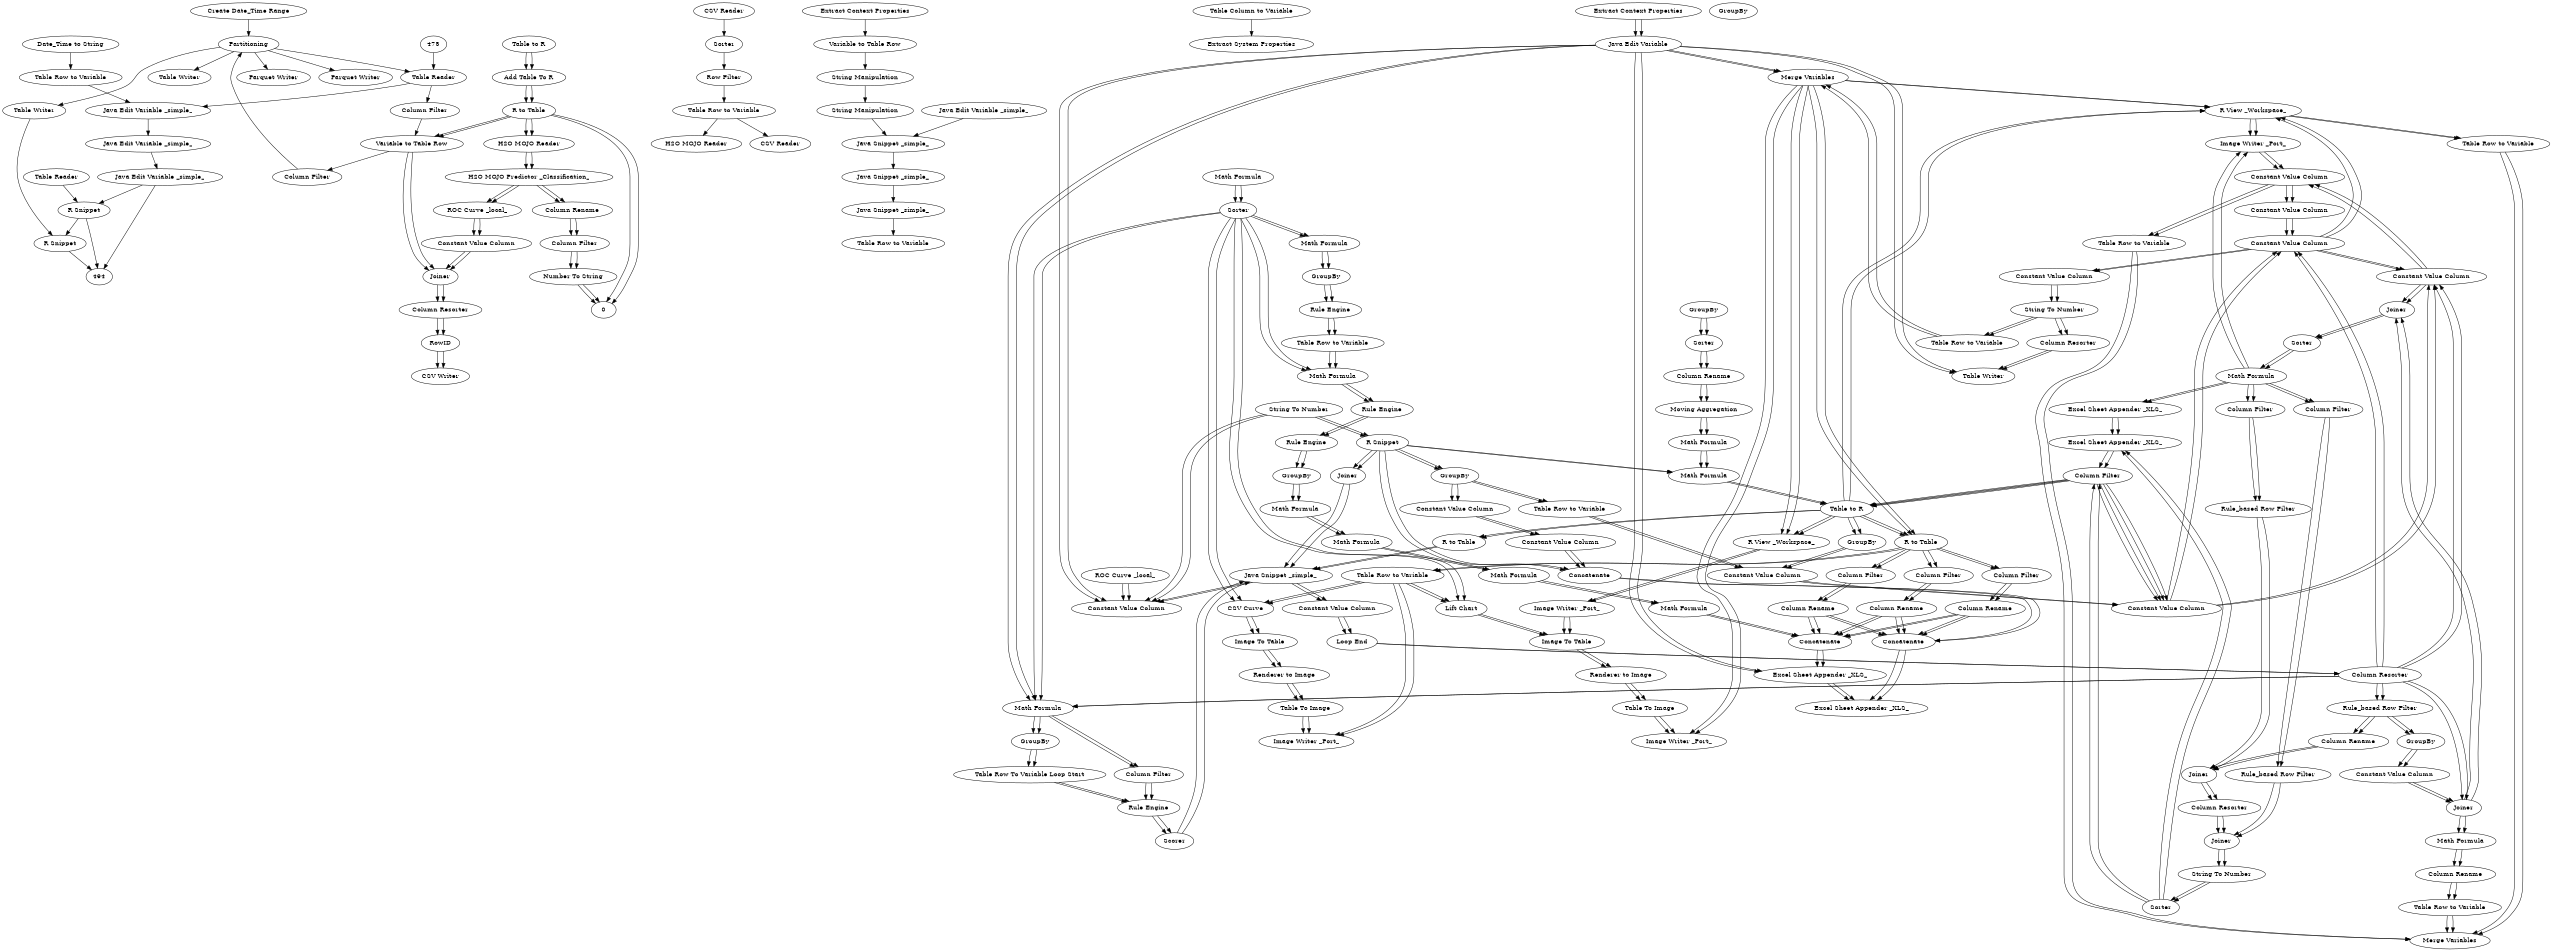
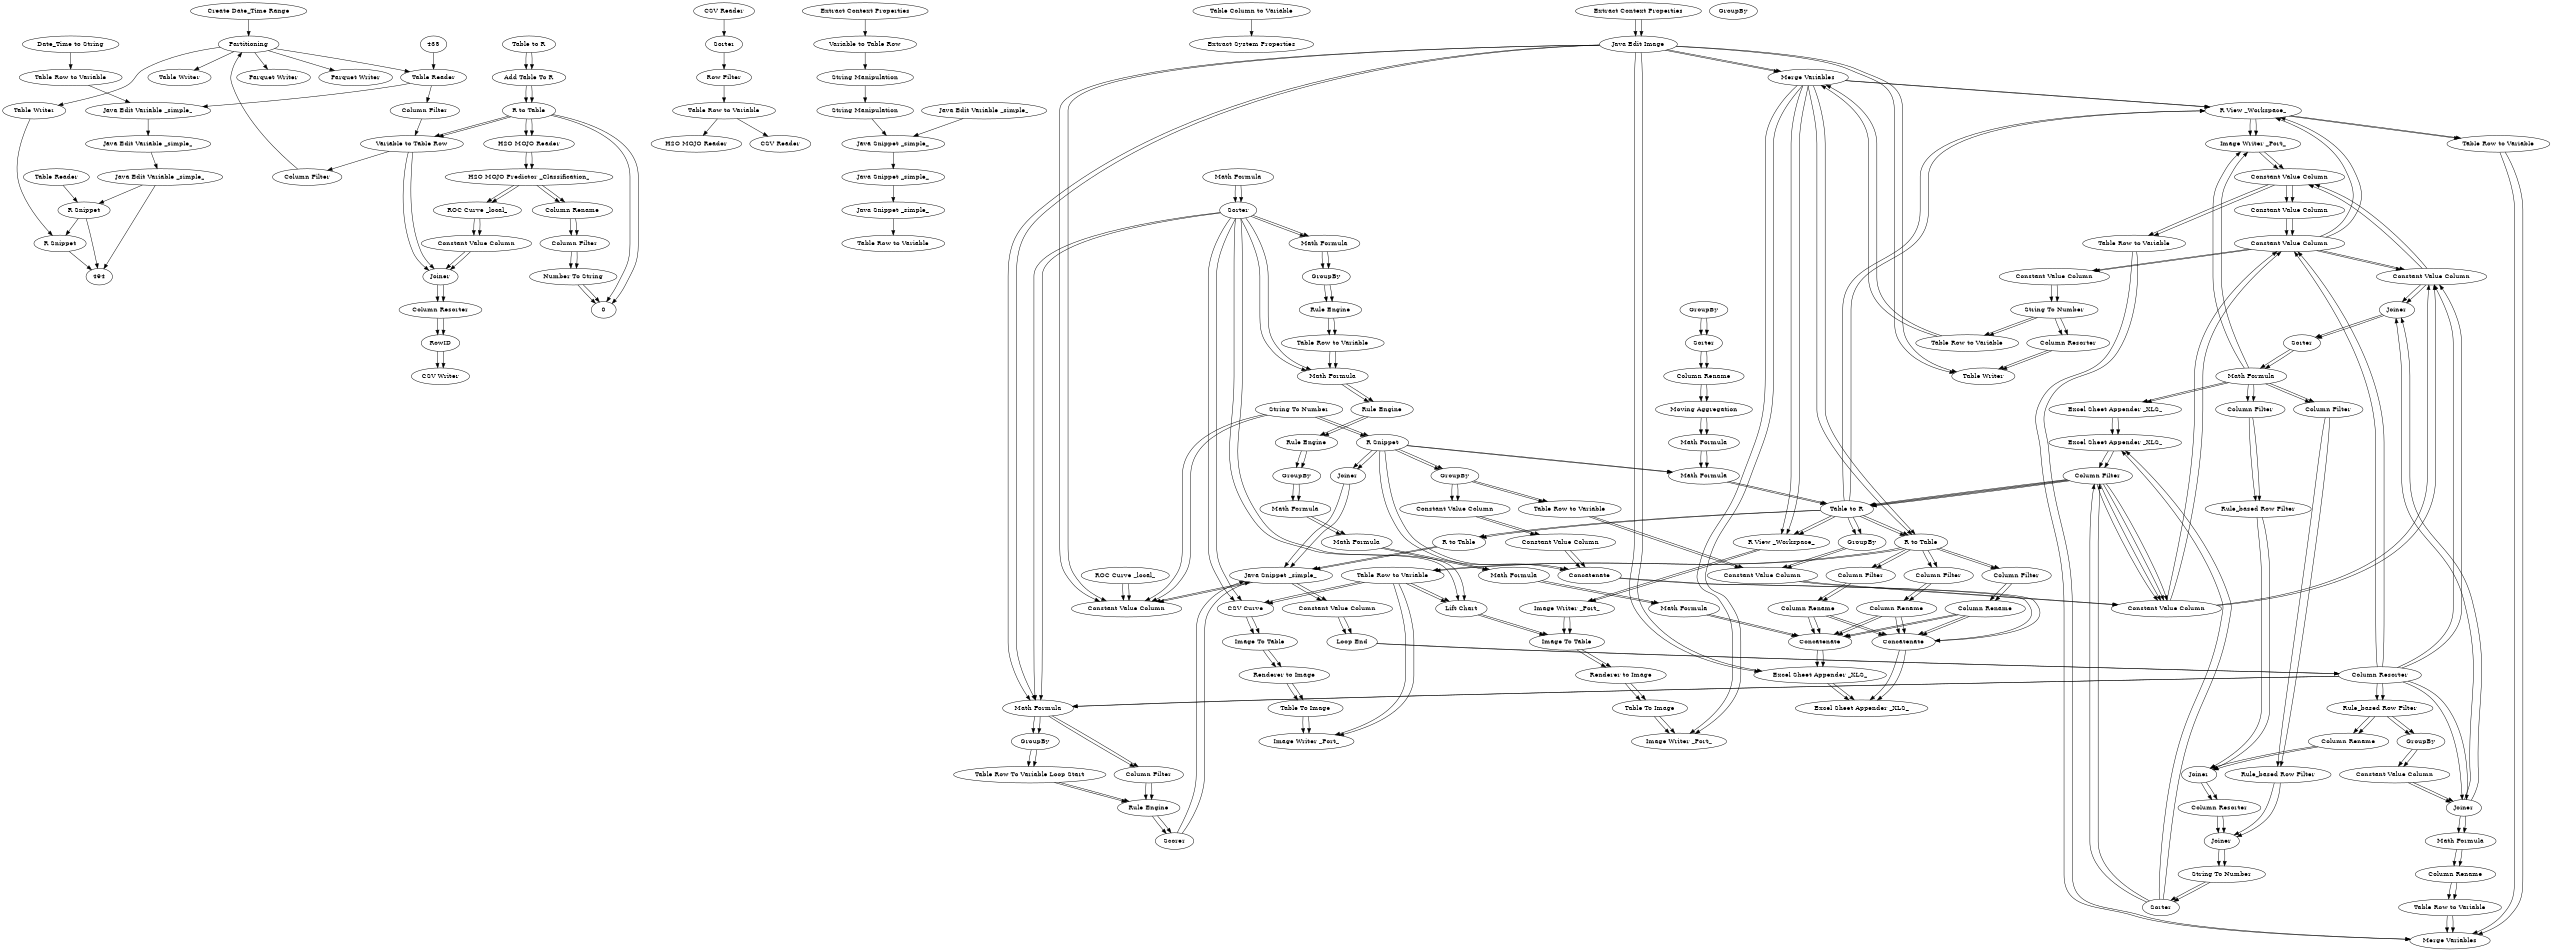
  digraph {
    rankdir=TB
    n1 [label="Create Date_Time Range"]
    n2 [label=Partitioning]
    n3 [label="Date_Time to String"]
    n4 [label="Table Row to Variable"]
    n5 [label="Java Edit Variable _simple_"]
    n6 [label="Java Edit Variable _simple_"]
    n7 [label="Table Reader"]
    n8 [label="R Snippet"]
    n9 [label="R Snippet"]
    494
    n11 [label="Table Writer"]
    n12 [label="Table Reader"]
    n13 [label="Table Writer"]
    n14 [label="Parquet Writer"]
    n15 [label="Parquet Writer"]
    n16 [label="Column Filter"]
    n17 [label="Variable to Table Row"]
    n18 [label="CSV Reader"]
    n19 [label=Sorter]
    n20 [label="Row Filter"]
    n21 [label="Table Row to Variable"]
    n22 [label="Java Edit Variable _simple_"]
    n23 [label="H2O MOJO Reader"]
    n24 [label="CSV Reader"]
    n25 [label="Extract Context Properties"]
    n26 [label="Variable to Table Row"]
    n27 [label="String Manipulation"]
    n28 [label="Extract System Properties"]
    n29 [label="Table Column to Variable"]
    n30 [label="Java Snippet _simple_"]
    n31 [label="Java Snippet _simple_"]
    n32 [label="Java Snippet _simple_"]
    n33 [label="String Manipulation"]
    n34 [label="Table Row to Variable"]
    n35 [label="Java Edit Variable _simple_"]
    n36 [label="Image Writer _Port_"]
    n37 [label="Image To Table"]
    n38 [label="Renderer to Image"]
    n39 [label=Sorter]
    n40 [label="Lift Chart"]
    n41 [label="CSV Curve"]
    n42 [label="Math Formula"]
    n43 [label="Math Formula"]
    n44 [label="Math Formula"]
    n45 [label="Image To Table"]
    n46 [label="Rule Engine"]
    n47 [label=GroupBy]
    n48 [label=GroupBy]
    n49 [label="Column Filter"]
    n50 [label="Image Writer _Port_"]
    n51 [label="ROC Curve _local_"]
    n52 [label="Constant Value Column"]
    n53 [label="Table Writer"]
    n54 [label=GroupBy]
    n55 [label="Constant Value Column"]
    n56 [label="Constant Value Column"]
    n57 [label="Extract Context Properties"]
-   n58 [label="Java Edit Variable"]
+   n58 [label="Java Edit Image"]
    n59 [label="Merge Variables"]
    n60 [label="Excel Sheet Appender _XLS_"]
    n61 [label="R View _Workspace_"]
    n62 [label="R to Table"]
    n63 [label="R View _Workspace_"]
    n64 [label="Excel Sheet Appender _XLS_"]
    n65 [label="R Snippet"]
    n66 [label=Joiner]
    n67 [label="Math Formula"]
    n68 [label=GroupBy]
    n69 [label=Concatenate]
    n70 [label="Java Snippet _simple_"]
    n71 [label="Table to R"]
    n72 [label="Constant Value Column"]
    n73 [label="Table Row to Variable"]
    n74 [label=Concatenate]
    n75 [label="R to Table"]
    n76 [label="Column Filter"]
    n77 [label="Column Filter"]
    n78 [label="Column Filter"]
    n79 [label="Table Row to Variable"]
    n80 [label="Image Writer _Port_"]
    n81 [label="Table Row to Variable"]
    n82 [label="Constant Value Column"]
    n83 [label=GroupBy]
    n84 [label=Sorter]
    n85 [label="Column Rename"]
    n86 [label="Moving Aggregation"]
    n87 [label="Math Formula"]
    n88 [label="Loop End"]
    n89 [label="Math Formula"]
    n90 [label="Column Rename"]
    n91 [label="Column Rename"]
    n92 [label="Column Rename"]
    n93 [label="Image Writer _Port_"]
    n94 [label="Renderer to Image"]
    n95 [label="Table To Image"]
    n96 [label="Table To Image"]
    n97 [label="Rule Engine"]
    n98 [label=GroupBy]
    n99 [label="Math Formula"]
    n100 [label="Math Formula"]
    n101 [label="Math Formula"]
    n102 [label="Math Formula"]
    n103 [label=Concatenate]
    n104 [label="Rule Engine"]
    n105 [label="Table Row to Variable"]
    n106 [label="Constant Value Column"]
    n107 [label="Constant Value Column"]
    n108 [label="Constant Value Column"]
    n109 [label="Table Row To Variable Loop Start"]
    n110 [label="Rule Engine"]
    n111 [label=Scorer]
    n112 [label="Column Resorter"]
    n113 [label=Joiner]
    n114 [label="Rule_based Row Filter"]
    n115 [label="Constant Value Column"]
    n116 [label=Joiner]
    n117 [label="Constant Value Column"]
    n118 [label="Math Formula"]
    n119 [label=GroupBy]
    n120 [label="Column Rename"]
    n121 [label=Sorter]
    n122 [label="Math Formula"]
    n123 [label="Column Filter"]
    n124 [label="Column Filter"]
    n125 [label="Excel Sheet Appender _XLS_"]
    n126 [label="Rule_based Row Filter"]
    n127 [label="Rule_based Row Filter"]
    n128 [label="Excel Sheet Appender _XLS_"]
    n129 [label=GroupBy]
    n130 [label="Table Row to Variable"]
    n131 [label="Constant Value Column"]
    n132 [label="String To Number"]
    n133 [label="Merge Variables"]
    n134 [label=Joiner]
    n135 [label="String To Number"]
    n136 [label=Joiner]
    n137 [label="Column Resorter"]
    n138 [label=Sorter]
    n139 [label="Column Filter"]
    n140 [label="Constant Value Column"]
    n141 [label="Column Rename"]
    n142 [label="Table Row to Variable"]
    n143 [label="Column Resorter"]
    n144 [label="Table Row to Variable"]
    n145 [label="String To Number"]
    n146 [label=Joiner]
    n147 [label="Column Filter"]
    n148 [label="Column Resorter"]
    n149 [label="H2O MOJO Reader"]
    n150 [label="H2O MOJO Predictor _Classification_"]
    n151 [label="Column Rename"]
    n152 [label="ROC Curve _local_"]
    n153 [label=RowID]
    n154 [label="Constant Value Column"]
    n155 [label="CSV Writer"]
    n156 [label="Column Filter"]
    n157 [label="Number To String"]
    0
    n159 [label="Add Table To R"]
    n160 [label="R to Table"]
    n161 [label="Table to R"]
-   475
+   475 [label=435]
    n1 -> n2
    n2 -> n11
    n2 -> n12
    n2 -> n13
    n2 -> n14
    n2 -> n15
    n3 -> n4
    n4 -> n5
    n5 -> n6
    n6 -> n22
    n7 -> n8
    n8 -> n9
    n8 -> 494
    n9 -> 494
    n11 -> n9
    n12 -> n5
    n12 -> n16
    n16 -> n17
    n17 -> n146
    n17 -> n146
    n17 -> n147
    n18 -> n19
    n19 -> n20
    n20 -> n21
    n21 -> n23
    n21 -> n24
    n22 -> n8
    n22 -> 494
    n25 -> n26
    n26 -> n27
    n27 -> n33
    n29 -> n28
    n30 -> n31
    n31 -> n32
    n32 -> n34
    n33 -> n30
    n35 -> n30
    n36 -> n37
    n36 -> n37
    n37 -> n38
    n37 -> n38
    n38 -> n96
    n38 -> n96
    n39 -> n40
    n39 -> n40
    n39 -> n41
    n39 -> n41
    n39 -> n42
    n39 -> n42
    n39 -> n43
    n39 -> n43
    n39 -> n44
    n39 -> n44
    n40 -> n37
    n40 -> n37
    n41 -> n45
    n41 -> n45
    n42 -> n46
    n42 -> n46
    n43 -> n47
    n43 -> n47
    n44 -> n48
    n44 -> n48
    n44 -> n49
    n44 -> n49
    n45 -> n94
    n45 -> n94
    n46 -> n97
    n46 -> n97
    n47 -> n104
    n47 -> n104
    n48 -> n109
    n48 -> n109
    n49 -> n110
    n49 -> n110
    n51 -> n52
    n51 -> n52
    n54 -> n55
    n54 -> n55
    n55 -> n56
    n55 -> n56
    n56 -> n107
    n56 -> n107
    n56 -> n108
    n56 -> n108
    n57 -> n58
    n57 -> n58
    n58 -> n44
    n58 -> n44
    n58 -> n52
    n58 -> n52
    n58 -> n53
    n58 -> n53
    n58 -> n59
    n58 -> n59
    n58 -> n60
    n58 -> n60
    n59 -> n50
    n59 -> n50
    n59 -> n61
    n59 -> n61
    n59 -> n62
    n59 -> n62
    n59 -> n63
    n59 -> n63
    n60 -> n64
    n60 -> n64
    n61 -> n36
    n61 -> n36
    n62 -> n76
    n62 -> n76
    n62 -> n77
    n62 -> n77
    n62 -> n78
    n62 -> n78
    n62 -> n79
    n62 -> n79
    n63 -> n80
    n63 -> n80
    n63 -> n81
    n63 -> n81
    n65 -> n66
    n65 -> n66
    n65 -> n67
    n65 -> n67
    n65 -> n68
    n65 -> n68
    n65 -> n69
    n65 -> n69
    n66 -> n70
    n66 -> n70
    n67 -> n71
    n67 -> n71
    n68 -> n72
    n68 -> n72
    n68 -> n73
    n68 -> n73
    n69 -> n74
    n69 -> n74
    n70 -> n52
    n70 -> n52
    n70 -> n82
    n70 -> n82
    n71 -> n54
    n71 -> n54
    n71 -> n61
    n71 -> n61
    n71 -> n62
    n71 -> n62
    n71 -> n63
    n71 -> n63
    n71 -> n75
    n71 -> n75
    n72 -> n106
    n72 -> n106
    n73 -> n55
    n73 -> n55
    n74 -> n64
    n74 -> n64
    n75 -> n70
    n75 -> n70
    n76 -> n90
    n76 -> n90
    n77 -> n91
    n77 -> n91
    n78 -> n92
    n78 -> n92
    n79 -> n40
    n79 -> n40
    n79 -> n41
    n79 -> n41
    n79 -> n93
    n79 -> n93
    n80 -> n115
    n80 -> n115
    n81 -> n133
    n81 -> n133
    n82 -> n88
    n82 -> n88
    n83 -> n84
    n83 -> n84
    n84 -> n85
    n84 -> n85
    n85 -> n86
    n85 -> n86
    n86 -> n87
    n86 -> n87
    n87 -> n67
    n87 -> n67
    n88 -> n112
    n88 -> n112
    n89 -> n39
    n89 -> n39
    n90 -> n74
    n90 -> n74
    n90 -> n103
    n90 -> n103
    n91 -> n74
    n91 -> n74
    n91 -> n103
    n91 -> n103
    n92 -> n74
    n92 -> n74
    n92 -> n103
    n92 -> n103
    n94 -> n95
    n94 -> n95
    n95 -> n93
    n95 -> n93
    n96 -> n50
    n96 -> n50
    n97 -> n98
    n97 -> n98
    n98 -> n99
    n98 -> n99
    n99 -> n100
    n99 -> n100
    n100 -> n101
    n100 -> n101
    n101 -> n102
    n101 -> n102
    n102 -> n103
    n102 -> n103
    n103 -> n60
    n103 -> n60
    n104 -> n105
    n104 -> n105
    n105 -> n42
    n105 -> n42
    n106 -> n69
    n106 -> n69
    n107 -> n115
    n107 -> n115
    n107 -> n116
    n107 -> n116
    n108 -> n63
    n108 -> n63
    n108 -> n107
    n108 -> n107
    n108 -> n117
    n108 -> n117
    n109 -> n110
    n109 -> n110
    n110 -> n111
    n110 -> n111
    n111 -> n70
    n111 -> n70
    n112 -> n44
    n112 -> n44
    n112 -> n107
    n112 -> n107
    n112 -> n108
    n112 -> n108
    n112 -> n113
    n112 -> n113
    n112 -> n114
    n112 -> n114
    n113 -> n116
    n113 -> n116
    n113 -> n118
    n113 -> n118
    n114 -> n119
    n114 -> n119
    n114 -> n120
    n114 -> n120
    n115 -> n130
    n115 -> n130
    n115 -> n131
    n115 -> n131
    n116 -> n121
    n116 -> n121
    n117 -> n132
    n117 -> n132
    n118 -> n141
    n118 -> n141
    n119 -> n140
    n119 -> n140
    n120 -> n136
    n120 -> n136
    n121 -> n122
    n121 -> n122
    n122 -> n80
    n122 -> n80
    n122 -> n123
    n122 -> n123
    n122 -> n124
    n122 -> n124
    n122 -> n125
    n122 -> n125
    n123 -> n126
    n123 -> n126
    n124 -> n127
    n124 -> n127
    n125 -> n128
    n125 -> n128
    n126 -> n134
    n126 -> n134
    n127 -> n136
    n127 -> n136
    n128 -> n139
    n128 -> n139
    n130 -> n133
    n130 -> n133
    n131 -> n108
    n131 -> n108
    n132 -> n143
    n132 -> n143
    n132 -> n144
    n132 -> n144
    n134 -> n135
    n134 -> n135
    n135 -> n138
    n135 -> n138
    n136 -> n137
    n136 -> n137
    n137 -> n134
    n137 -> n134
    n138 -> n128
    n138 -> n128
    n138 -> n139
    n138 -> n139
    n139 -> n56
    n139 -> n56
    n139 -> n56
    n139 -> n56
    n139 -> n71
    n139 -> n71
    n139 -> n71
    n139 -> n71
    n140 -> n113
    n140 -> n113
    n141 -> n142
    n141 -> n142
    n142 -> n133
    n142 -> n133
    n143 -> n53
    n143 -> n53
    n144 -> n59
    n144 -> n59
    n145 -> n52
    n145 -> n52
    n145 -> n65
    n145 -> n65
    n146 -> n148
    n146 -> n148
    n147 -> n2
    n148 -> n153
    n148 -> n153
    n149 -> n150
    n149 -> n150
    n150 -> n151
    n150 -> n151
    n150 -> n152
    n150 -> n152
    n151 -> n156
    n151 -> n156
    n152 -> n154
    n152 -> n154
    n153 -> n155
    n153 -> n155
    n154 -> n146
    n154 -> n146
    n156 -> n157
    n156 -> n157
    n157 -> 0
    n157 -> 0
    n159 -> n160
    n159 -> n160
    n160 -> n17
    n160 -> n17
    n160 -> n149
    n160 -> n149
    n160 -> 0
    n160 -> 0
    n161 -> n159
    n161 -> n159
    475 -> n12
  }
